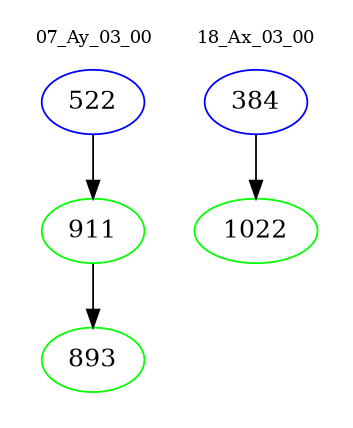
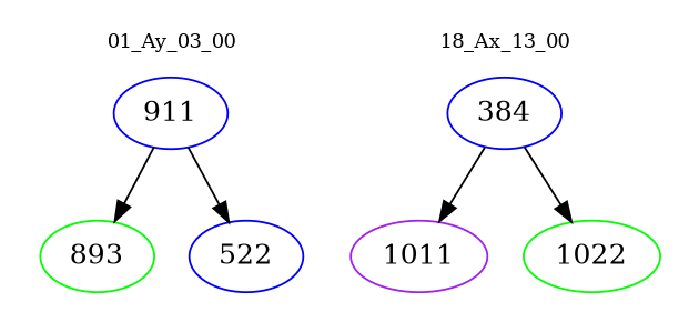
  digraph {
    node [color=blue]
    edge [color=black]
-   n1 [color=green label=911]
+   n1 [label=911]
    n2 [color=green label=893]
    n3 [label=522]
    n4 [label=384]
+   n5 [color=purple label=1011]
    n6 [color=green label=1022]
    subgraph cluster_1 {
      color=white
      fontsize=10
-     label="07_Ay_03_00"
+     label="01_Ay_03_00"
      n1
      n2
      n3
    }
    subgraph cluster_2 {
      color=white
      fontsize=10
-     label="18_Ax_03_00"
+     label="18_Ax_13_00"
      n4
+     n5
      n6
    }
    n1 -> n2
-   n3 -> n1
+   n1 -> n3
+   n4 -> n5
    n4 -> n6
  }
